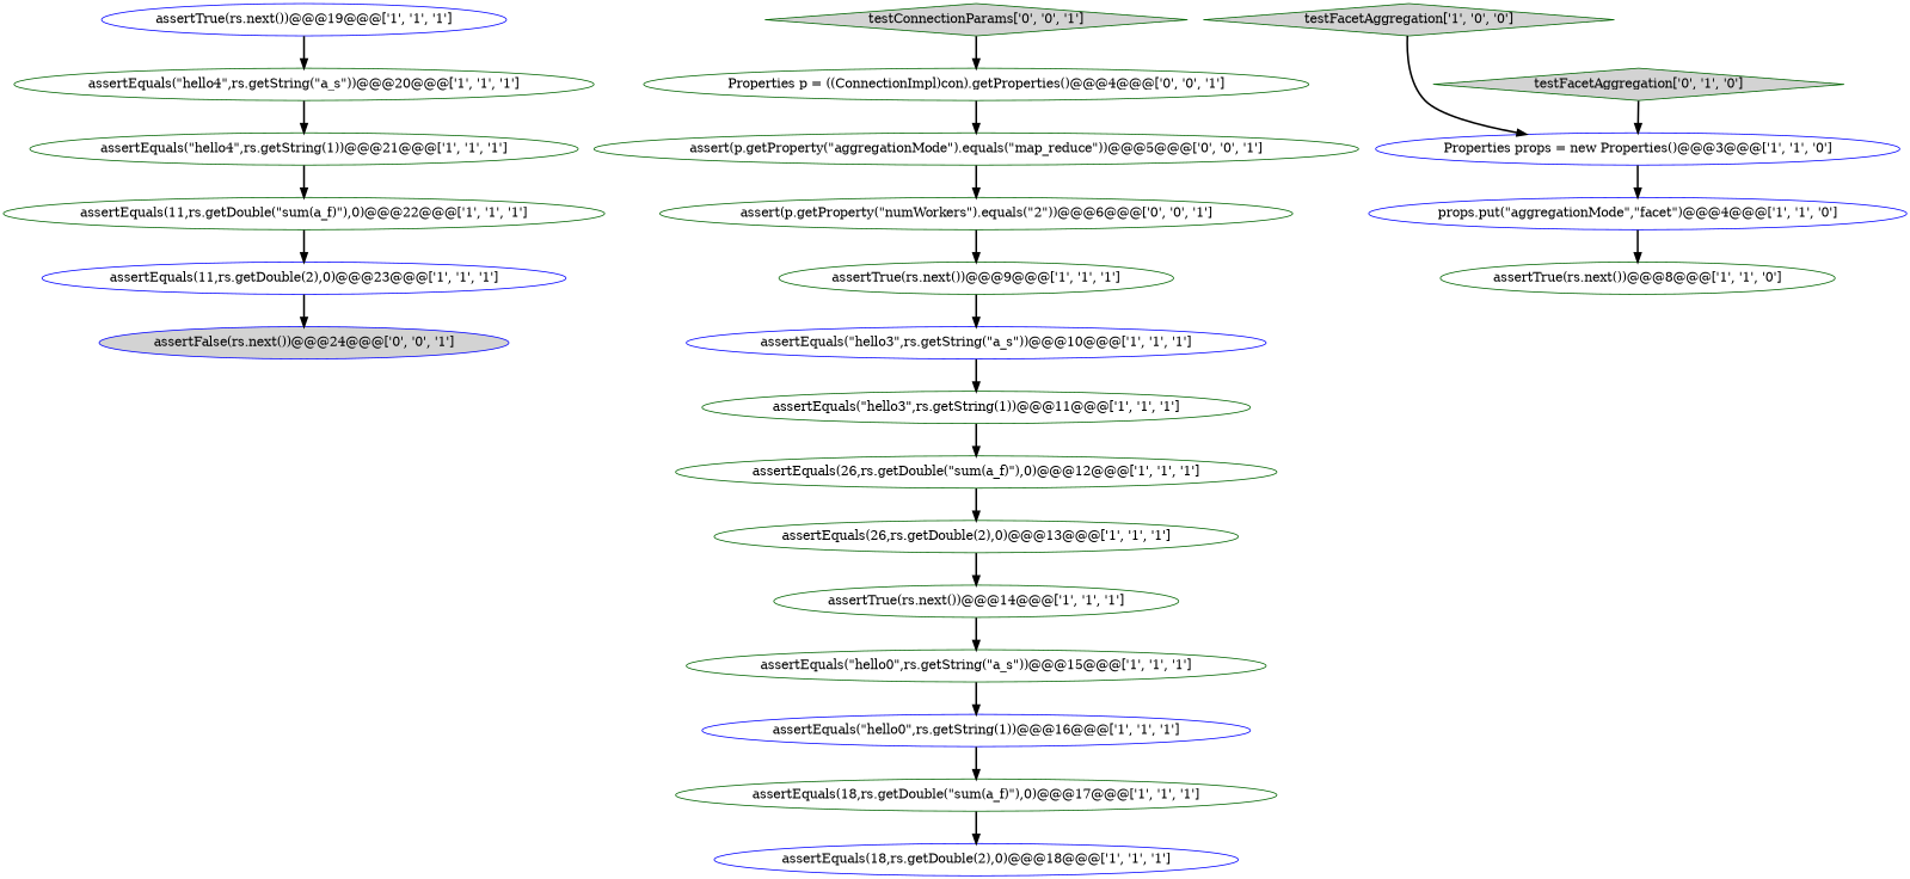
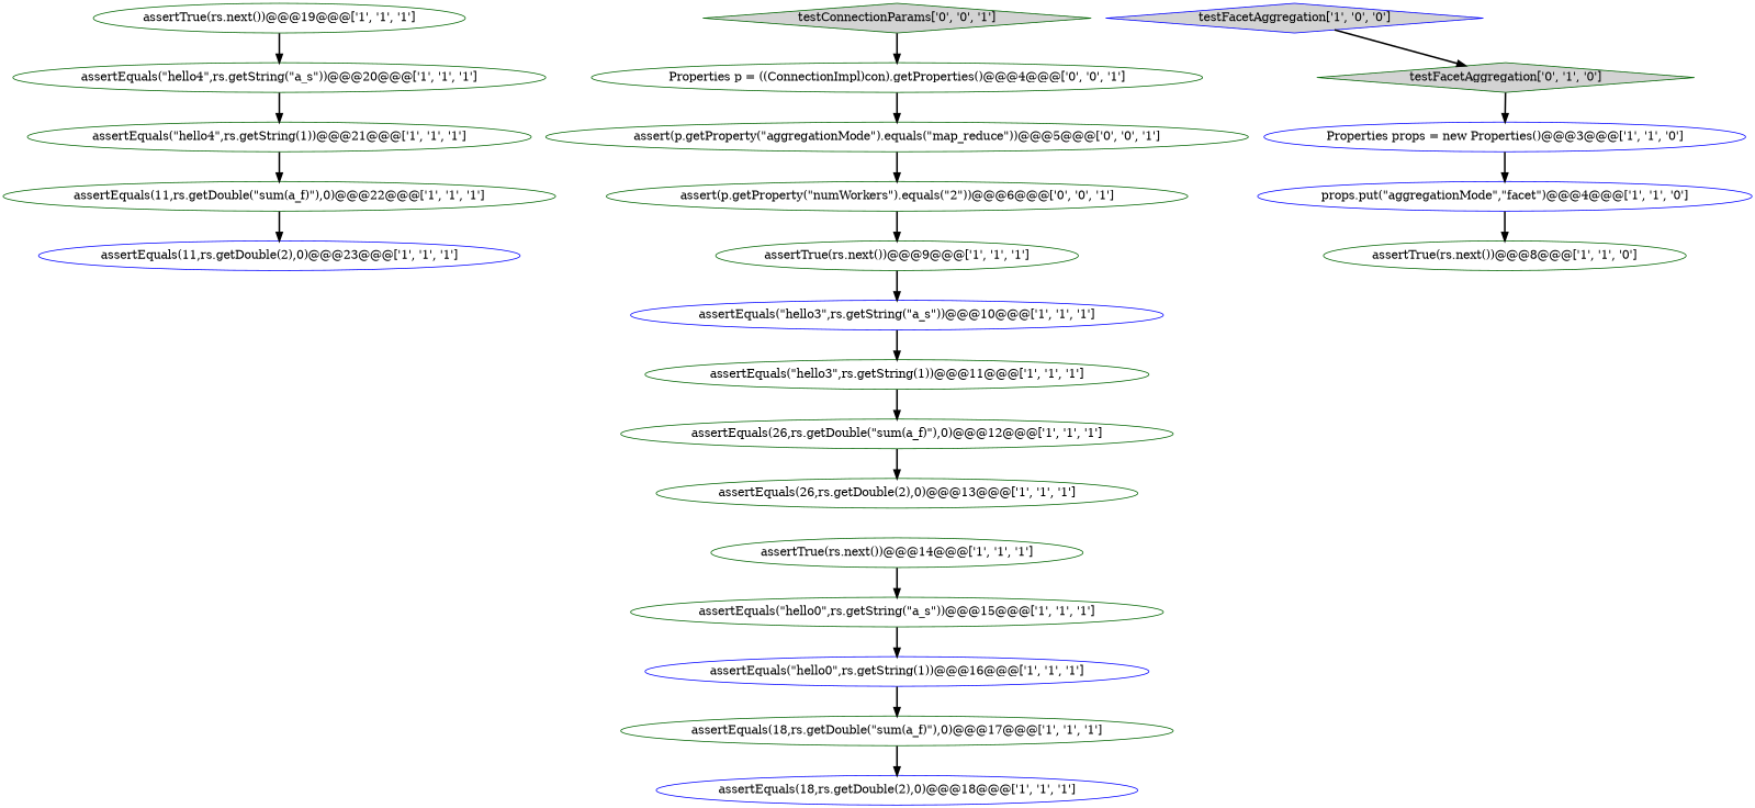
  digraph {
    fontname="DejaVu Serif"
    node [color=darkgreen fillcolor=white fontname="DejaVu Serif" shape=ellipse style=filled]
    edge [fontname="DejaVu Serif" style=bold]
    n1 [label="assertEquals(11,rs.getDouble(\"sum(a_f)\"),0)@@@22@@@['1', '1', '1']"]
    n2 [color=blue label="assertEquals(11,rs.getDouble(2),0)@@@23@@@['1', '1', '1']"]
-   n3 [color=blue fillcolor=lightgray label="assertFalse(rs.next())@@@24@@@['0', '0', '1']"]
    n4 [fillcolor=lightgray label="testConnectionParams['0', '0', '1']" shape=diamond]
    n5 [label="Properties p = ((ConnectionImpl)con).getProperties()@@@4@@@['0', '0', '1']"]
    n6 [label="assert(p.getProperty(\"aggregationMode\").equals(\"map_reduce\"))@@@5@@@['0', '0', '1']"]
    n7 [color=blue label="props.put(\"aggregationMode\",\"facet\")@@@4@@@['1', '1', '0']"]
    n8 [label="assertTrue(rs.next())@@@8@@@['1', '1', '0']"]
    n9 [label="assertEquals(\"hello4\",rs.getString(1))@@@21@@@['1', '1', '1']"]
    n10 [color=blue label="assertEquals(\"hello0\",rs.getString(1))@@@16@@@['1', '1', '1']"]
    n11 [label="assertEquals(18,rs.getDouble(\"sum(a_f)\"),0)@@@17@@@['1', '1', '1']"]
    n12 [color=blue label="assertEquals(18,rs.getDouble(2),0)@@@18@@@['1', '1', '1']"]
    n13 [label="assertTrue(rs.next())@@@9@@@['1', '1', '1']"]
    n14 [color=blue label="assertEquals(\"hello3\",rs.getString(\"a_s\"))@@@10@@@['1', '1', '1']"]
    n15 [label="assertEquals(\"hello3\",rs.getString(1))@@@11@@@['1', '1', '1']"]
    n16 [label="assert(p.getProperty(\"numWorkers\").equals(\"2\"))@@@6@@@['0', '0', '1']"]
    n17 [label="assertEquals(26,rs.getDouble(2),0)@@@13@@@['1', '1', '1']"]
    n18 [label="assertTrue(rs.next())@@@14@@@['1', '1', '1']"]
    n19 [label="assertEquals(\"hello0\",rs.getString(\"a_s\"))@@@15@@@['1', '1', '1']"]
    n20 [label="assertEquals(26,rs.getDouble(\"sum(a_f)\"),0)@@@12@@@['1', '1', '1']"]
    n21 [color=blue label="Properties props = new Properties()@@@3@@@['1', '1', '0']"]
    n22 [label="assertEquals(\"hello4\",rs.getString(\"a_s\"))@@@20@@@['1', '1', '1']"]
-   n23 [fillcolor=lightgray label="testFacetAggregation['1', '0', '0']" shape=diamond]
-   n24 [color=blue label="assertTrue(rs.next())@@@19@@@['1', '1', '1']"]
+   n23 [color=blue fillcolor=lightgray label="testFacetAggregation['1', '0', '0']" shape=diamond]
+   n24 [label="assertTrue(rs.next())@@@19@@@['1', '1', '1']"]
    n25 [fillcolor=lightgray label="testFacetAggregation['0', '1', '0']" shape=diamond]
    n1 -> n2
-   n2 -> n3
    n4 -> n5
    n5 -> n6
    n6 -> n16
    n7 -> n8
    n9 -> n1
    n10 -> n11
    n11 -> n12
    n13 -> n14
    n14 -> n15
    n15 -> n20
    n16 -> n13
-   n17 -> n18
    n18 -> n19
    n19 -> n10
    n20 -> n17
    n21 -> n7
    n22 -> n9
-   n23 -> n21
+   n23 -> n25
    n24 -> n22
    n25 -> n21
  }
